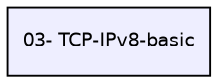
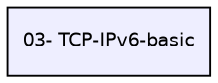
  digraph {
    compound=true
-   n1 [fillcolor="#eeeeff" fontname=Helvetica fontsize=10 label="03- TCP-IPv8-basic" pencolor=black shape=box style=filled]
+   n1 [fillcolor="#eeeeff" fontname=Helvetica fontsize=10 label="03- TCP-IPv6-basic" pencolor=black shape=box style=filled]
  }
